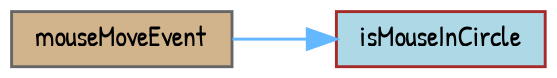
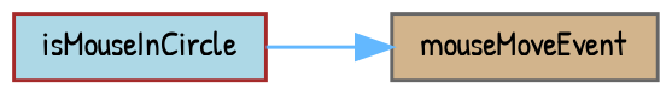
  digraph {
    rankdir=LR
    fontname="Patrick Hand"
    node [fontname="Patrick Hand" fontsize=10 shape=box style=filled]
    n1 [color=gray40 fillcolor=tan fontcolor=black height=0.2 label=mouseMoveEvent width=0.4]
    n2 [color=brown fillcolor=lightblue height=0.2 label=isMouseInCircle width=0.4]
-   n1 -> n2 [color=steelblue1 fontname="Patrick Hand" fontsize=10 labelfontname=Helvetica labelfontsize=10 style=solid]
+   n2 -> n1 [color=steelblue1 fontname="Patrick Hand" fontsize=10 labelfontname=Helvetica labelfontsize=10 style=solid]
  }
